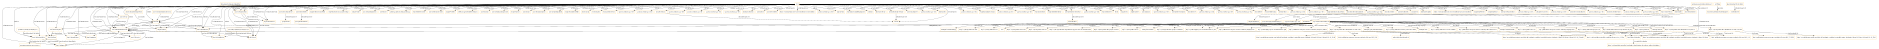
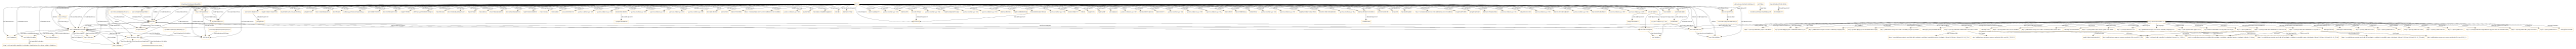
  digraph {
    fontname="Playfair Display"
    rankdir=TB
    node [color=orange fontname="Playfair Display" shape=rectangle]
    edge [fontname="Playfair Display"]
    "base:CulturalHeritageObject"
    "base:Site"
    "base:CulturalInstituteOrSite"
    "clvapit:Address"
    "base:CulturalEvent"
    "base:SiteDescription"
    "5590fab62052882894e90b848f472727"
    "base:CollectionCulEnt"
    "base:Catalogue"
    "147cbabbec99f142f8c19cca0242ec0f"
    "base:Equipment"
    "base:SubjectDiscipline"
    "base:CISService"
    "base:CulturalProject"
    "rdfs:Literal"
    "base:CulturalEntity"
    "base:Attribute"
    "base:CISType"
    "https://w3id.org/italia/controlled-vocabulary/classifications-for-culture/subject-disciplines"
    "9d3654893a229b5d24f71cafa7a89ced"
    "base:CreativeWork"
    "72e12c2afc627f877606d6a808619713"
    "5cacccdd72e4b698e839008c946923c0"
    f36690f90a753e848948c2ffaaab8fca
    "base:CISNameInTime"
    "tiapit:TimeInterval"
    "base:ClericalAdministrativeArea"
    "owl:Thing"
    d3e1dc1be325b8da302897d0fabaaad8
    "https://w3id.org/italia/data/distribution/CIS-RDF-XML"
    "https://w3id.org/italia/controlled-vocabulary/licences/A21_CCBY40"
    "https://raw.githubusercontent.com/italia/daf-ontologie-vocabolari-controllati/master/Ontologie/Cultural-ON/latest/Cultural-ON-AP_IT.rdf"
    "http://publications.europa.eu/resource/authority/file-type/RDF_XML"
    "https://raw.githubusercontent.com/italia/daf-ontologie-vocabolari-controllati/master/Ontologie/Cultural-ON/latest"
    "base:hostsCulturalEvent"
    "cpevapit:hosts"
    "http://dati.beniculturali.it/cis"
+   "https://w3id.org/italia/POI"
    "https://w3id.org/italia/data/organization/support-unit/cnr-Z6HZEH/stlab"
    "https://w3id.org/italia/data/project/OntoPiA"
    "https://w3id.org/italia/onto/l0"
    "admsapit:SearchTask"
    "https://w3id.org/italia/data/project/LODMIBAC"
    "http://spcdata.digitpa.gov.it/Amministrazione/m_bac"
    "http://publications.europa.eu/resource/authority/language/ITA"
    "http://spcdata.digitpa.gov.it/Amministrazione/agid"
    "https://w3id.org/italia/data/contact-point/onto-mibac"
    "http://publications.europa.eu/resource/authority/frequency/IRREG"
    "https://w3id.org/italia/data/distribution/CIS-JSON-LD"
    "admsapit:QueryFormulationTask"
    "https://w3id.org/italia/data/distribution/CIS-RDF-TURTLE"
    "admsapit:OWL"
    "https://w3id.org/italia/onto/AccessCondition"
    "http://publications.europa.eu/resource/authority/data-theme/EDUC"
    "admsapit:AnnotationTask"
    "https://w3id.org/italia/onto/CLV"
    "http://publications.europa.eu/resource/authority/language/ENG"
    "https://w3id.org/italia/data/project/DAF"
    "http://dati.beniculturali.it/cis/img/cultural-ON.png"
    "https://w3id.org/italia/RO"
    "admsapit:Formal"
    "admsapit:DomainOntology"
    "https://w3id.org/italia/onto/POT"
    "https://w3id.org/italia/onto/TI"
    "base:"
    "https://w3id.org/italia/onto/CPEV"
    "https://w3id.org/italia/onto/SM"
    "mailto:dati@beniculturalit.it"
    "http://publications.europa.eu/resource/authority/file-type/JSON_LD"
    "https://raw.githubusercontent.com/italia/daf-ontologie-vocabolari-controllati/master/Ontologie/Cultural-ON/latest/Cultural-ON-AP_IT.jsonld"
    "https://raw.githubusercontent.com/italia/daf-ontologie-vocabolari-controllati/master/Ontologie/Cultural-ON/latest/Cultural-ON-AP_IT.ttl"
    "http://publications.europa.eu/resource/authority/file-type/RDF_TURTLE"
    "base:isHostedBySite"
    "cpevapit:takesPlaceIn"
    "base:institutionalCISName"
    "l0:name"
    NULL
    "smapit:OnlineContactPoint"
    d13a78d9d07338e262553cac7b0edd4c
    "potapit:Ticket"
    "base:ArchaeologicalArea"
    "base:Theatre"
    "93dd9c94c48cb3ee528a63a179d09a43"
    "base:HolderOfArchive"
    "base:CultResearchCenter"
    "smapit:WebSite"
    "2d86831e724a8e1882f98f0ce6daa0c1"
    "base:Museum"
    "base:CulturalLandscapeAsset"
    "clvapit:Feature"
    "base:Library"
    "base:MonumentalArea"
    "base:ArchaeologicalPark"
    "roapit:TimeIndexedRole"
    "base:Cinema"
    "l0:description"
    "base:providesService"
    "-493762e2:169b9ec3453:-7ff6"
    "-493762e2:169b9ec3453:-7fea"
    "base:altCISName"
    "-493762e2:169b9ec3453:-7ffb"
    "-493762e2:169b9ec3453:-7ffc"
    "-493762e2:169b9ec3453:-7fe7"
    "-493762e2:169b9ec3453:-7ff0"
    "base:hasCollection"
    "base:isAbout"
    "base:isProvidedBy"
    "https://w3id.org/italia/onto/AccessCondition/AccessCondition"
    "-493762e2:169b9ec3453:-7fed"
    "tiapit:atTime"
    "base:makesAvailableEquipment"
    "xsd:date"
    "base:hasCISType"
    "base:hasMemberColCultEnt"
    "base:isCatalogueOf"
    "-493762e2:169b9ec3453:-7ff1"
    "base:hasSite"
    "-493762e2:169b9ec3453:-7fe9"
    "clvapit:hasSpatialCoverage"
    "-493762e2:169b9ec3453:-7ff2"
    "-493762e2:169b9ec3453:-7fee"
    "base:hasAttribute"
    "roapit:holdsRoleInTime"
    "base:siteAddress"
    "-493762e2:169b9ec3453:-7ff9"
    "base:isSubjectOf"
    "rdf:nil"
    "smapit:URL"
    "roapit:hasRiT"
    "base:catalogue"
    "base:isInSite"
    "-493762e2:169b9ec3453:-7fef"
    "base:hasSiteDescription"
    "base:isPartOf"
    "-493762e2:169b9ec3453:-7ffa"
    "-493762e2:169b9ec3453:-7fe8"
    "-493762e2:169b9ec3453:-7fe4"
    "base:isSiteOf"
    "base:isValidDuring"
    "xsd:dateTime"
    "-493762e2:169b9ec3453:-7ff3"
    "-493762e2:169b9ec3453:-7ff7"
    "smapit:hasOnlineContactPoint"
    "base:describesCulturalEntity"
    "-493762e2:169b9ec3453:-7ff4"
    "base:ISILIdentifier"
    "base:isDescribedBy"
    "xsd:anyURI"
    "base:hasDiscipline"
    "https://w3id.org/italia/onto/AccessCondition/hasAccessCondition"
    "smapit:hasWebSite"
    "potapit:hasTicket"
    "base:hasCISNameInTime"
    "-493762e2:169b9ec3453:-7fe5"
    "potapit:forAccessTo"
    "-493762e2:169b9ec3453:-7fe6"
    "base:involvesCulturalEntity"
    "-493762e2:169b9ec3453:-7fec"
    "base:isInvolvedInProject"
    "-493762e2:169b9ec3453:-7ff8"
    "-493762e2:169b9ec3453:-7feb"
    "l0:hasMember"
    "clvapit:hasAddress"
    "-493762e2:169b9ec3453:-7ff5"
    "l0:identifier"
    "base:isMemberOfColCultEnt"
    "l0:isMemberOf"
    "base:CulturalHeritageObject" -> "base:Site" [label="base:isInSite"]
    "base:Site" -> "base:CulturalInstituteOrSite" [label="base:isSiteOf"]
    "base:Site" -> "clvapit:Address" [label="owl:disjointWith"]
    "base:Site" -> "clvapit:Address" [label="base:siteAddress"]
    "base:Site" -> "base:CulturalEvent" [label="base:hostsCulturalEvent"]
    "base:Site" -> "base:SiteDescription" [label="base:hasSiteDescription"]
    "base:CulturalInstituteOrSite" -> "base:Site" [label="base:hasSite"]
    "base:CulturalInstituteOrSite" -> "base:CulturalInstituteOrSite" [label="base:isPartOf"]
    "base:CulturalInstituteOrSite" -> "base:CollectionCulEnt" [label="base:hasCollection"]
    "base:CulturalInstituteOrSite" -> "base:Catalogue" [label="base:catalogue"]
    "base:CulturalInstituteOrSite" -> "base:Equipment" [label="base:makesAvailableEquipment"]
    "base:CulturalInstituteOrSite" -> "base:SubjectDiscipline" [label="base:hasDiscipline"]
    "base:CulturalInstituteOrSite" -> "base:CISService" [label="base:providesService"]
    "base:CulturalInstituteOrSite" -> "base:CulturalProject" [label="base:isInvolvedInProject"]
    "base:CulturalInstituteOrSite" -> "rdfs:Literal" [label="base:ISILIdentifier"]
    "base:CulturalEvent" -> "base:Site" [label="base:isHostedBySite"]
    "base:CulturalEvent" -> "base:CulturalEntity" [label="base:involvesCulturalEntity"]
    "base:SiteDescription" -> "base:Attribute" [label="base:hasAttribute"]
    "5590fab62052882894e90b848f472727" -> "base:CollectionCulEnt" [label="base:isMemberOfColCultEnt"]
    "base:CollectionCulEnt" -> "base:Catalogue" [label="base:isDescribedBy"]
    "base:CollectionCulEnt" -> "147cbabbec99f142f8c19cca0242ec0f" [label="base:hasMemberColCultEnt"]
    "base:Catalogue" -> "base:CulturalInstituteOrSite" [label="base:isCatalogueOf"]
    "base:Catalogue" -> "base:CollectionCulEnt" [label="base:describesCulturalEntity"]
    "base:SubjectDiscipline" -> "https://w3id.org/italia/controlled-vocabulary/classifications-for-culture/subject-disciplines" [label="l0:controlledVocabulary"]
    "base:CISService" -> "base:CulturalInstituteOrSite" [label="base:isProvidedBy"]
    "base:CISType" -> "base:CulturalInstituteOrSite" [label="base:hasCISType"]
    "9d3654893a229b5d24f71cafa7a89ced" -> "base:CreativeWork" [label="base:isSubjectOf"]
    "base:CreativeWork" -> "72e12c2afc627f877606d6a808619713" [label="base:isAbout"]
    "5cacccdd72e4b698e839008c946923c0" -> "rdfs:Literal" [label="base:institutionalCISName"]
    f36690f90a753e848948c2ffaaab8fca -> "base:CISNameInTime" [label="dct:publisher"]
    "base:CISNameInTime" -> "rdfs:Literal" [label="base:altCISName"]
    "base:CISNameInTime" -> "tiapit:TimeInterval" [label="base:isValidDuring"]
    "base:ClericalAdministrativeArea" -> "base:Site" [label="owl:disjointWith"]
    "owl:Thing" -> d3e1dc1be325b8da302897d0fabaaad8 [label="tiapit:date"]
    "https://w3id.org/italia/data/distribution/CIS-RDF-XML" -> "https://w3id.org/italia/controlled-vocabulary/licences/A21_CCBY40" [label="dct:license"]
    "https://w3id.org/italia/data/distribution/CIS-RDF-XML" -> "https://raw.githubusercontent.com/italia/daf-ontologie-vocabolari-controllati/master/Ontologie/Cultural-ON/latest/Cultural-ON-AP_IT.rdf" [label="dcat:downloadURL"]
    "https://w3id.org/italia/data/distribution/CIS-RDF-XML" -> "http://publications.europa.eu/resource/authority/file-type/RDF_XML" [label="dct:format"]
    "https://w3id.org/italia/data/distribution/CIS-RDF-XML" -> "https://raw.githubusercontent.com/italia/daf-ontologie-vocabolari-controllati/master/Ontologie/Cultural-ON/latest" [label="dcat:accessURL"]
    "base:hostsCulturalEvent" -> "cpevapit:hosts" [label="rdfs:subPropertyOf"]
    "http://dati.beniculturali.it/cis" -> "base:CulturalInstituteOrSite" [label="admsapit:hasKeyClass"]
    "http://dati.beniculturali.it/cis" -> "base:CulturalEvent" [label="admsapit:hasKeyClass"]
    "http://dati.beniculturali.it/cis" -> "https://w3id.org/italia/data/distribution/CIS-RDF-XML" [label="admsapit:hasSemanticAssetDistribution"]
+   "http://dati.beniculturali.it/cis" -> "https://w3id.org/italia/POI" [label="owl:imports"]
    "http://dati.beniculturali.it/cis" -> "https://w3id.org/italia/data/organization/support-unit/cnr-Z6HZEH/stlab" [label="dct:creator"]
    "http://dati.beniculturali.it/cis" -> "https://w3id.org/italia/data/project/OntoPiA" [label="admsapit:semanticAssetInUse"]
    "http://dati.beniculturali.it/cis" -> "https://w3id.org/italia/onto/l0" [label="owl:imports"]
    "http://dati.beniculturali.it/cis" -> "admsapit:SearchTask" [label="admsapit:hasTask"]
    "http://dati.beniculturali.it/cis" -> "https://w3id.org/italia/data/project/LODMIBAC" [label="admsapit:semanticAssetInUse"]
    "http://dati.beniculturali.it/cis" -> "http://spcdata.digitpa.gov.it/Amministrazione/m_bac" [label="dct:rightsHolder"]
    "http://dati.beniculturali.it/cis" -> "http://spcdata.digitpa.gov.it/Amministrazione/m_bac" [label="dct:creator"]
    "http://dati.beniculturali.it/cis" -> "http://spcdata.digitpa.gov.it/Amministrazione/m_bac" [label="dct:publisher"]
    "http://dati.beniculturali.it/cis" -> "http://publications.europa.eu/resource/authority/language/ITA" [label="dct:language"]
    "http://dati.beniculturali.it/cis" -> "http://spcdata.digitpa.gov.it/Amministrazione/agid" [label="admsapit:hasContributor"]
    "http://dati.beniculturali.it/cis" -> "https://w3id.org/italia/data/contact-point/onto-mibac" [label="dcat:contactPoint"]
    "http://dati.beniculturali.it/cis" -> "http://publications.europa.eu/resource/authority/frequency/IRREG" [label="dct:accrualPeriodicity"]
    "http://dati.beniculturali.it/cis" -> "https://w3id.org/italia/data/distribution/CIS-JSON-LD" [label="admsapit:hasSemanticAssetDistribution"]
    "http://dati.beniculturali.it/cis" -> "admsapit:QueryFormulationTask" [label="admsapit:hasTask"]
    "http://dati.beniculturali.it/cis" -> "https://w3id.org/italia/data/distribution/CIS-RDF-TURTLE" [label="admsapit:hasSemanticAssetDistribution"]
    "http://dati.beniculturali.it/cis" -> "admsapit:OWL" [label="admsapit:hasOntologyLanguage"]
    "http://dati.beniculturali.it/cis" -> "https://w3id.org/italia/onto/AccessCondition" [label="owl:imports"]
    "http://dati.beniculturali.it/cis" -> "http://publications.europa.eu/resource/authority/data-theme/EDUC" [label="dcat:theme"]
    "http://dati.beniculturali.it/cis" -> "admsapit:AnnotationTask" [label="admsapit:hasTask"]
    "http://dati.beniculturali.it/cis" -> "https://w3id.org/italia/onto/CLV" [label="owl:imports"]
    "http://dati.beniculturali.it/cis" -> "http://publications.europa.eu/resource/authority/language/ENG" [label="dct:language"]
    "http://dati.beniculturali.it/cis" -> "https://w3id.org/italia/data/project/DAF" [label="vcard:hasEmail"]
    "http://dati.beniculturali.it/cis" -> "http://dati.beniculturali.it/cis/img/cultural-ON.png" [label="dct:description"]
    "http://dati.beniculturali.it/cis" -> "https://w3id.org/italia/RO" [label="owl:imports"]
    "http://dati.beniculturali.it/cis" -> "admsapit:Formal" [label="admsapit:hasFormalityLevel"]
    "http://dati.beniculturali.it/cis" -> "admsapit:DomainOntology" [label="admsapit:type"]
    "http://dati.beniculturali.it/cis" -> "https://w3id.org/italia/onto/POT" [label="owl:imports"]
    "http://dati.beniculturali.it/cis" -> "https://w3id.org/italia/onto/TI" [label="owl:imports"]
    "http://dati.beniculturali.it/cis" -> "base:" [label="owl:versionIRI"]
    "http://dati.beniculturali.it/cis" -> "https://w3id.org/italia/onto/CPEV" [label="owl:imports"]
    "http://dati.beniculturali.it/cis" -> "https://w3id.org/italia/onto/SM" [label="owl:imports"]
    "https://w3id.org/italia/data/contact-point/onto-mibac" -> "mailto:dati@beniculturalit.it" [label="vcard:hasEmail"]
    "https://w3id.org/italia/data/distribution/CIS-JSON-LD" -> "https://w3id.org/italia/controlled-vocabulary/licences/A21_CCBY40" [label="dct:license"]
    "https://w3id.org/italia/data/distribution/CIS-JSON-LD" -> "https://raw.githubusercontent.com/italia/daf-ontologie-vocabolari-controllati/master/Ontologie/Cultural-ON/latest" [label="dcat:accessURL"]
    "https://w3id.org/italia/data/distribution/CIS-JSON-LD" -> "http://publications.europa.eu/resource/authority/file-type/JSON_LD" [label="dct:format"]
    "https://w3id.org/italia/data/distribution/CIS-JSON-LD" -> "https://raw.githubusercontent.com/italia/daf-ontologie-vocabolari-controllati/master/Ontologie/Cultural-ON/latest/Cultural-ON-AP_IT.jsonld" [label="dcat:downloadURL"]
    "https://w3id.org/italia/data/distribution/CIS-RDF-TURTLE" -> "https://w3id.org/italia/controlled-vocabulary/licences/A21_CCBY40" [label="dct:license"]
    "https://w3id.org/italia/data/distribution/CIS-RDF-TURTLE" -> "https://raw.githubusercontent.com/italia/daf-ontologie-vocabolari-controllati/master/Ontologie/Cultural-ON/latest" [label="dcat:accessURL"]
    "https://w3id.org/italia/data/distribution/CIS-RDF-TURTLE" -> "https://raw.githubusercontent.com/italia/daf-ontologie-vocabolari-controllati/master/Ontologie/Cultural-ON/latest/Cultural-ON-AP_IT.ttl" [label="dcat:downloadURL"]
    "https://w3id.org/italia/data/distribution/CIS-RDF-TURTLE" -> "http://publications.europa.eu/resource/authority/file-type/RDF_TURTLE" [label="dct:format"]
    "base:isHostedBySite" -> "cpevapit:takesPlaceIn" [label="rdfs:subPropertyOf"]
    "base:institutionalCISName" -> "l0:name" [label="rdfs:subPropertyOf"]
    NULL -> "base:CulturalHeritageObject" [label="rdf:first"]
    NULL -> "base:Site" [label="rdf:first"]
    NULL -> "base:Site" [label="owl:someValuesFrom"]
    NULL -> "base:Site" [label="owl:allValuesFrom"]
    NULL -> "base:CulturalInstituteOrSite" [label="owl:someValuesFrom"]
    NULL -> "base:CulturalInstituteOrSite" [label="owl:allValuesFrom"]
    NULL -> "base:CulturalInstituteOrSite" [label="rdf:first"]
    NULL -> "clvapit:Address" [label="owl:allValuesFrom"]
    NULL -> "base:CulturalEvent" [label="rdf:first"]
    NULL -> "base:CulturalEvent" [label="owl:allValuesFrom"]
    NULL -> "base:SiteDescription" [label="owl:allValuesFrom"]
    NULL -> "base:CollectionCulEnt" [label="owl:allValuesFrom"]
    NULL -> "base:CollectionCulEnt" [label="rdf:first"]
    NULL -> "base:Catalogue" [label="owl:allValuesFrom"]
    NULL -> "base:Equipment" [label="owl:allValuesFrom"]
    NULL -> "base:SubjectDiscipline" [label="owl:allValuesFrom"]
    NULL -> "base:CISService" [label="owl:allValuesFrom"]
    NULL -> "base:CulturalProject" [label="owl:allValuesFrom"]
    NULL -> "rdfs:Literal" [label="owl:someValuesFrom"]
    NULL -> "rdfs:Literal" [label="owl:allValuesFrom"]
    NULL -> "base:CulturalEntity" [label="owl:allValuesFrom"]
    NULL -> "base:CulturalEntity" [label="rdf:first"]
    NULL -> "base:Attribute" [label="owl:allValuesFrom"]
    NULL -> "base:CISType" [label="owl:someValuesFrom"]
    NULL -> "base:CreativeWork" [label="owl:allValuesFrom"]
    NULL -> "base:CISNameInTime" [label="owl:allValuesFrom"]
    NULL -> "base:CISNameInTime" [label="rdf:first"]
    NULL -> "tiapit:TimeInterval" [label="owl:someValuesFrom"]
    NULL -> "tiapit:TimeInterval" [label="owl:allValuesFrom"]
    NULL -> "base:hostsCulturalEvent" [label="owl:onProperty"]
    NULL -> "base:isHostedBySite" [label="owl:onProperty"]
    NULL -> "base:institutionalCISName" [label="owl:onProperty"]
    NULL -> "l0:name" [label="owl:onProperty"]
    NULL -> "smapit:OnlineContactPoint" [label="owl:allValuesFrom"]
    NULL -> d13a78d9d07338e262553cac7b0edd4c [label="owl:allValuesFrom"]
    NULL -> "potapit:Ticket" [label="owl:allValuesFrom"]
    NULL -> "base:ArchaeologicalArea" [label="owl:hasValue"]
    NULL -> "base:Theatre" [label="owl:hasValue"]
    NULL -> "93dd9c94c48cb3ee528a63a179d09a43" [label="owl:allValuesFrom"]
    NULL -> "base:HolderOfArchive" [label="owl:hasValue"]
    NULL -> "base:CultResearchCenter" [label="owl:hasValue"]
    NULL -> "smapit:WebSite" [label="owl:allValuesFrom"]
    NULL -> "2d86831e724a8e1882f98f0ce6daa0c1" [label="owl:allValuesFrom"]
    NULL -> "base:Museum" [label="owl:hasValue"]
    NULL -> "base:CulturalLandscapeAsset" [label="owl:hasValue"]
    NULL -> "clvapit:Feature" [label="owl:allValuesFrom"]
    NULL -> "base:Library" [label="owl:hasValue"]
    NULL -> "base:MonumentalArea" [label="owl:hasValue"]
    NULL -> "base:ArchaeologicalPark" [label="owl:hasValue"]
    NULL -> "roapit:TimeIndexedRole" [label="owl:someValuesFrom"]
    NULL -> "base:Cinema" [label="owl:hasValue"]
    NULL -> "l0:description" [label="owl:onProperty"]
    NULL -> "base:providesService" [label="owl:onProperty"]
    NULL -> "-493762e2:169b9ec3453:-7ff6" [label="rdf:rest"]
    NULL -> "-493762e2:169b9ec3453:-7fea" [label="owl:unionOf"]
    NULL -> "base:altCISName" [label="owl:onProperty"]
    NULL -> "-493762e2:169b9ec3453:-7ffb" [label="rdf:rest"]
    NULL -> "-493762e2:169b9ec3453:-7ffc" [label="owl:unionOf"]
    NULL -> "-493762e2:169b9ec3453:-7fe7" [label="semanticAssetInUse:rest"]
    NULL -> "-493762e2:169b9ec3453:-7ff0" [label="rdf:rest"]
    NULL -> "base:hasCollection" [label="owl:onProperty"]
    NULL -> "base:isAbout" [label="owl:onProperty"]
    NULL -> "base:isProvidedBy" [label="owl:onProperty"]
    NULL -> "https://w3id.org/italia/onto/AccessCondition/AccessCondition" [label="owl:allValuesFrom"]
    NULL -> "-493762e2:169b9ec3453:-7fed" [label="rdf:rest"]
    NULL -> "tiapit:atTime" [label="owl:onProperty"]
    NULL -> "base:makesAvailableEquipment" [label="owl:onProperty"]
    NULL -> "xsd:date" [label="rdf:first"]
    NULL -> "base:hasCISType" [label="owl:onProperty"]
    NULL -> "base:hasMemberColCultEnt" [label="owl:onProperty"]
    NULL -> "base:hasMemberColCultEnt" [label="rdf:first"]
    NULL -> "base:isCatalogueOf" [label="owl:onProperty"]
    NULL -> "-493762e2:169b9ec3453:-7ff1" [label="owl:unionOf"]
    NULL -> "base:hasSite" [label="owl:onProperty"]
    NULL -> "-493762e2:169b9ec3453:-7fe9" [label="rdf:rest"]
    NULL -> "clvapit:hasSpatialCoverage" [label="owl:onProperty"]
    NULL -> "-493762e2:169b9ec3453:-7ff2" [label="rdf:rest"]
    NULL -> "-493762e2:169b9ec3453:-7fee" [label="owl:unionOf"]
    NULL -> "base:hasAttribute" [label="owl:onProperty"]
    NULL -> "roapit:holdsRoleInTime" [label="owl:onProperty"]
    NULL -> "base:siteAddress" [label="owl:onProperty"]
    NULL -> "-493762e2:169b9ec3453:-7ff9" [label="rdf:rest"]
    NULL -> "base:isSubjectOf" [label="owl:onProperty"]
    NULL -> "rdf:nil" [label="rdf:rest"]
    NULL -> "smapit:URL" [label="owl:onProperty"]
    NULL -> "roapit:hasRiT" [label="owl:onProperty"]
    NULL -> "base:catalogue" [label="owl:onProperty"]
    NULL -> "base:isInSite" [label="owl:onProperty"]
    NULL -> "base:isInSite" [label="rdf:first"]
    NULL -> "-493762e2:169b9ec3453:-7fef" [label="rdf:rest"]
    NULL -> "base:hasSiteDescription" [label="owl:onProperty"]
    NULL -> "base:isPartOf" [label="owl:onProperty"]
    NULL -> "-493762e2:169b9ec3453:-7ffa" [label="owl:unionOf"]
    NULL -> "-493762e2:169b9ec3453:-7fe8" [label="owl:unionOf"]
    NULL -> "-493762e2:169b9ec3453:-7fe4" [label="rdf:rest"]
    NULL -> "base:isSiteOf" [label="owl:onProperty"]
    NULL -> "base:isValidDuring" [label="owl:onProperty"]
    NULL -> "xsd:dateTime" [label="rdf:first"]
    NULL -> "-493762e2:169b9ec3453:-7ff3" [label="owl:unionOf"]
    NULL -> "-493762e2:169b9ec3453:-7ff7" [label="rdf:rest"]
    NULL -> "smapit:hasOnlineContactPoint" [label="owl:onProperty"]
    NULL -> "base:describesCulturalEntity" [label="owl:onProperty"]
    NULL -> "-493762e2:169b9ec3453:-7ff4" [label="rdf:rest"]
    NULL -> "base:ISILIdentifier" [label="owl:onProperty"]
    NULL -> "base:isDescribedBy" [label="owl:onProperty"]
    NULL -> "xsd:anyURI" [label="owl:allValuesFrom"]
    NULL -> "base:hasDiscipline" [label="owl:onProperty"]
    NULL -> "https://w3id.org/italia/onto/AccessCondition/hasAccessCondition" [label="owl:onProperty"]
    NULL -> "smapit:hasWebSite" [label="owl:onProperty"]
    NULL -> "potapit:hasTicket" [label="owl:onProperty"]
    NULL -> "base:hasCISNameInTime" [label="owl:onProperty"]
    NULL -> "-493762e2:169b9ec3453:-7fe5" [label="owl:unionOf"]
    NULL -> "potapit:forAccessTo" [label="owl:onProperty"]
    NULL -> "-493762e2:169b9ec3453:-7fe6" [label="rdf:rest"]
    NULL -> "base:involvesCulturalEntity" [label="owl:onProperty"]
    NULL -> "-493762e2:169b9ec3453:-7fec" [label="owl:unionOf"]
    NULL -> "base:isInvolvedInProject" [label="owl:onProperty"]
    NULL -> "-493762e2:169b9ec3453:-7ff8" [label="owl:unionOf"]
    NULL -> "-493762e2:169b9ec3453:-7feb" [label="rdf:rest"]
    "base:altCISName" -> "l0:name" [label="rdfs:subPropertyOf"]
    "base:hasMemberColCultEnt" -> "l0:hasMember" [label="rdfs:subPropertyOf"]
    "base:siteAddress" -> "clvapit:hasAddress" [label="rdfs:subPropertyOf"]
    "base:isInSite" -> "-493762e2:169b9ec3453:-7ff5" [label="owl:propertyChainAxiom"]
    "base:ISILIdentifier" -> "l0:identifier" [label="rdfs:subPropertyOf"]
    "base:isMemberOfColCultEnt" -> "l0:isMemberOf" [label="rdfs:subPropertyOf"]
  }
